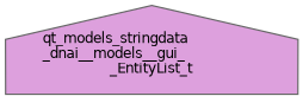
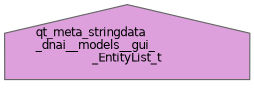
  digraph {
    rankdir=LR
-   n1 [color=gray40 fillcolor=plum fontname=Helvetica fontsize=10 height=0.2 label="qt_models_stringdata\l_dnai__models__gui_\l_EntityList_t" shape=house style=filled width=0.4]
+   n1 [color=gray40 fillcolor=plum fontname=Helvetica fontsize=10 height=0.2 label="qt_meta_stringdata\l_dnai__models__gui_\l_EntityList_t" shape=house style=filled width=0.4]
  }
